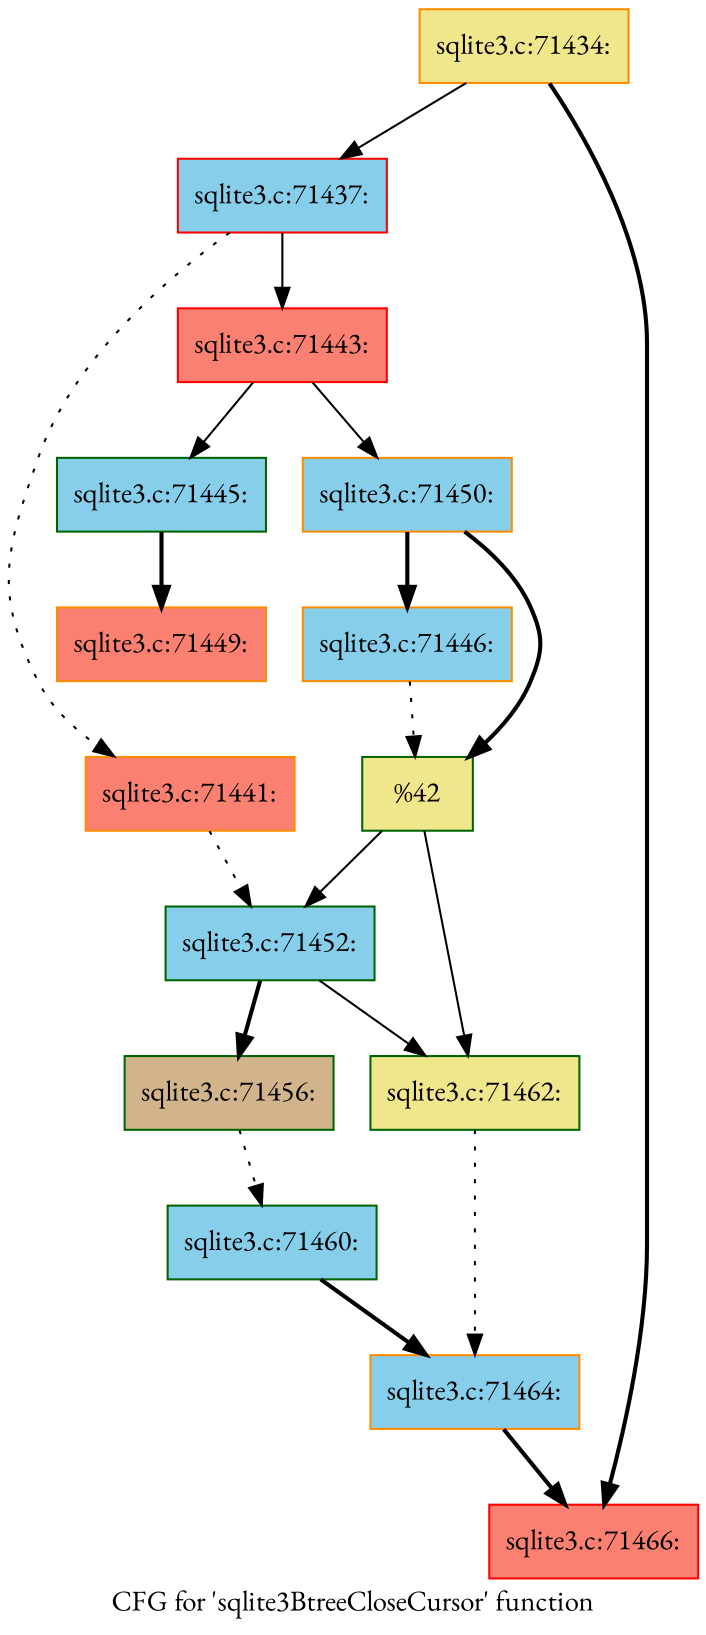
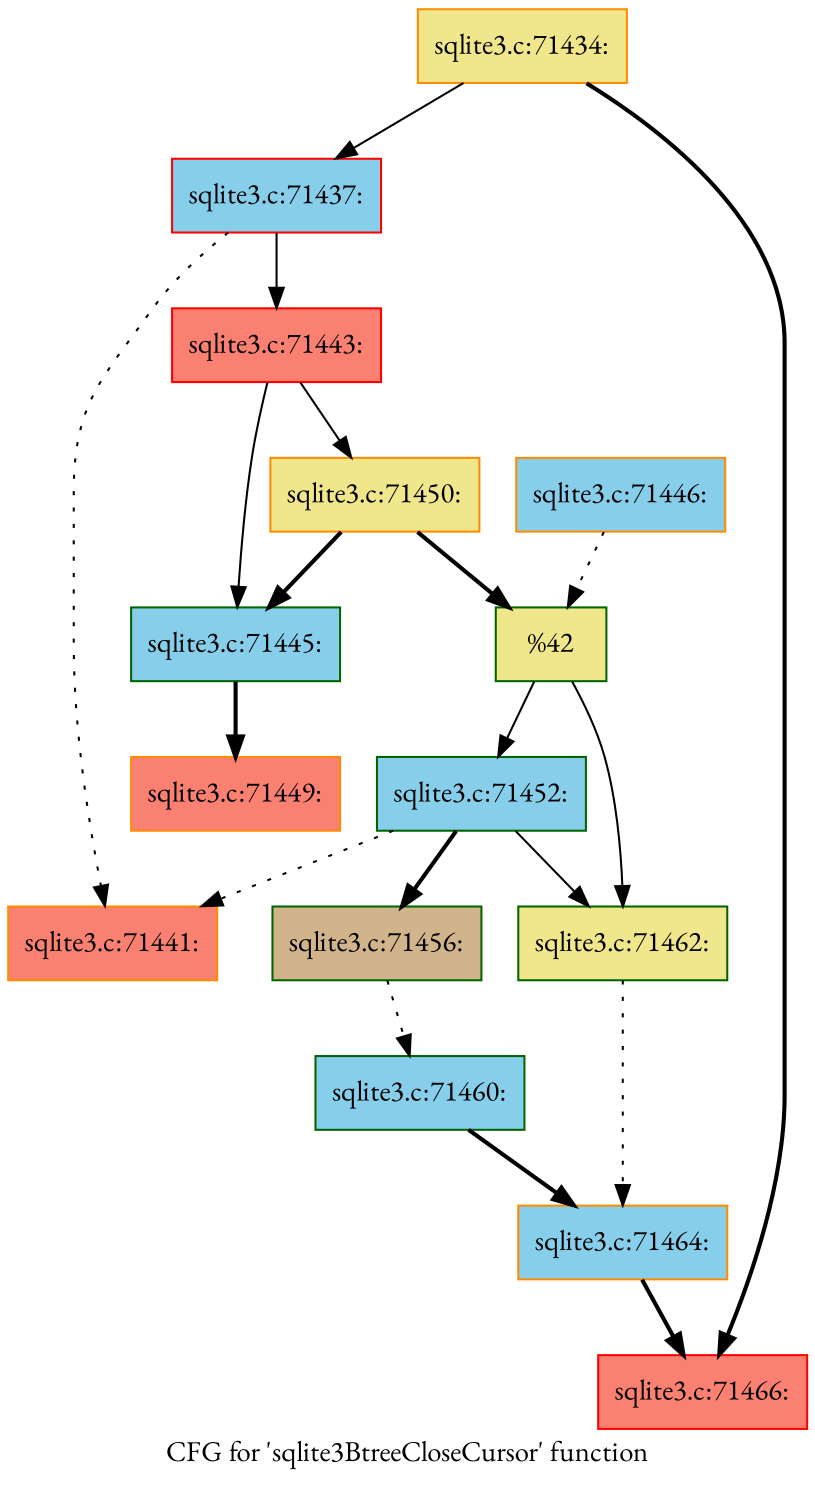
  digraph {
    fontname="EB Garamond"
    label="CFG for 'sqlite3BtreeCloseCursor' function"
    node [color=darkorange fillcolor=skyblue fontname="EB Garamond" shape=record style=filled]
    edge [fontname="EB Garamond" style=solid]
    n1 [fillcolor=khaki label="{sqlite3.c:71434:}"]
    n2 [color=red label="{sqlite3.c:71437:}"]
    n3 [color=red fillcolor=salmon label="{sqlite3.c:71466:}"]
    n4 [fillcolor=salmon label="{sqlite3.c:71441:}"]
    n5 [color=red fillcolor=salmon label="{sqlite3.c:71443:}"]
    n6 [color=darkgreen label="{sqlite3.c:71452:}"]
    n7 [color=darkgreen label="{sqlite3.c:71445:}"]
-   n8 [label="{sqlite3.c:71450:}"]
+   n8 [fillcolor=khaki label="{sqlite3.c:71450:}"]
    n9 [color=darkgreen fillcolor=tan label="{sqlite3.c:71456:}"]
    n10 [color=darkgreen fillcolor=khaki label="{sqlite3.c:71462:}"]
    n11 [fillcolor=salmon label="{sqlite3.c:71449:}"]
    n12 [color=darkgreen label="{sqlite3.c:71460:}"]
    n13 [label="{sqlite3.c:71464:}"]
    n14 [label="{sqlite3.c:71446:}"]
    n15 [color=darkgreen fillcolor=khaki label="{%42}"]
    n1 -> n2
    n1 -> n3 [style=bold]
    n2 -> n4 [style=dotted]
    n2 -> n5
-   n4 -> n6 [style=dotted]
+   n6 -> n4 [style=dotted]
    n5 -> n7
    n5 -> n8
    n6 -> n9 [style=bold]
    n6 -> n10
    n7 -> n11 [style=bold]
-   n8 -> n14 [style=bold]
+   n8 -> n7 [style=bold]
    n8 -> n15 [style=bold]
    n9 -> n12 [style=dotted]
    n10 -> n13 [style=dotted]
    n12 -> n13 [style=bold]
    n13 -> n3 [style=bold]
    n14 -> n15 [style=dotted]
    n15 -> n6
    n15 -> n10
  }
